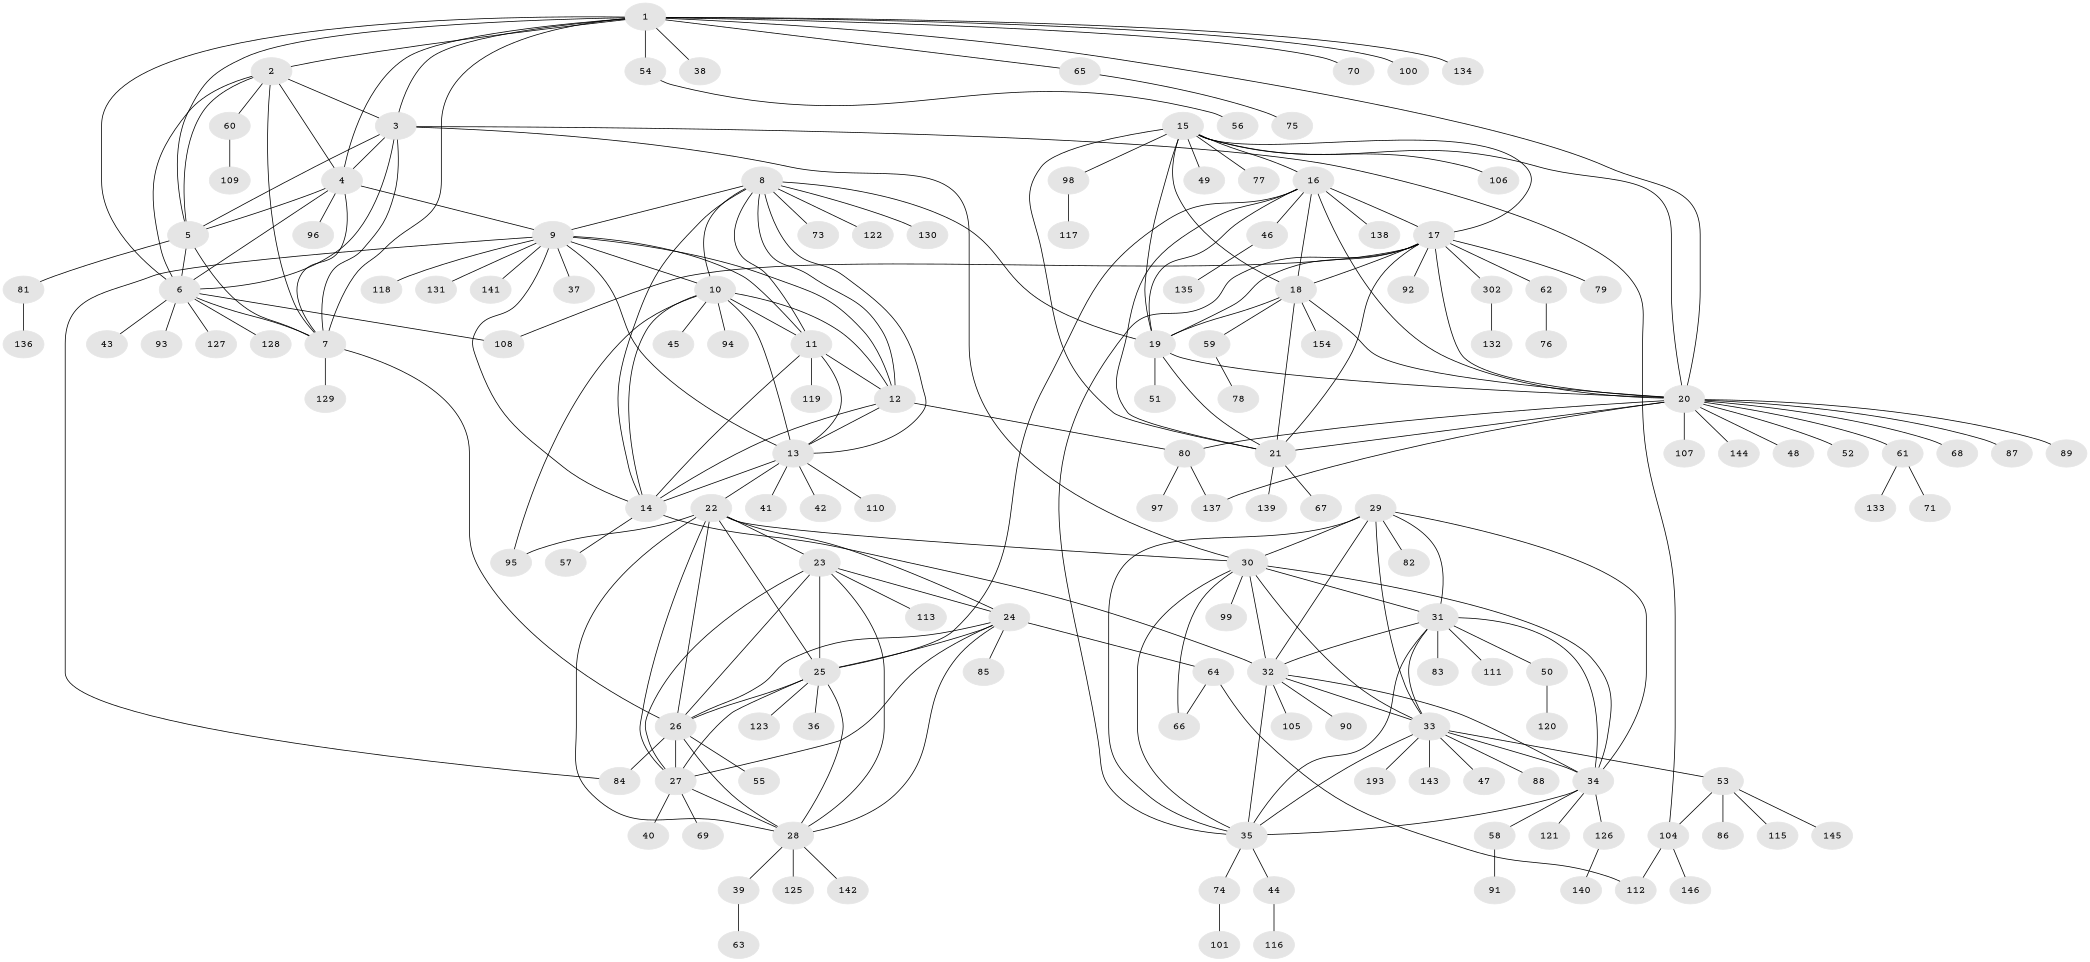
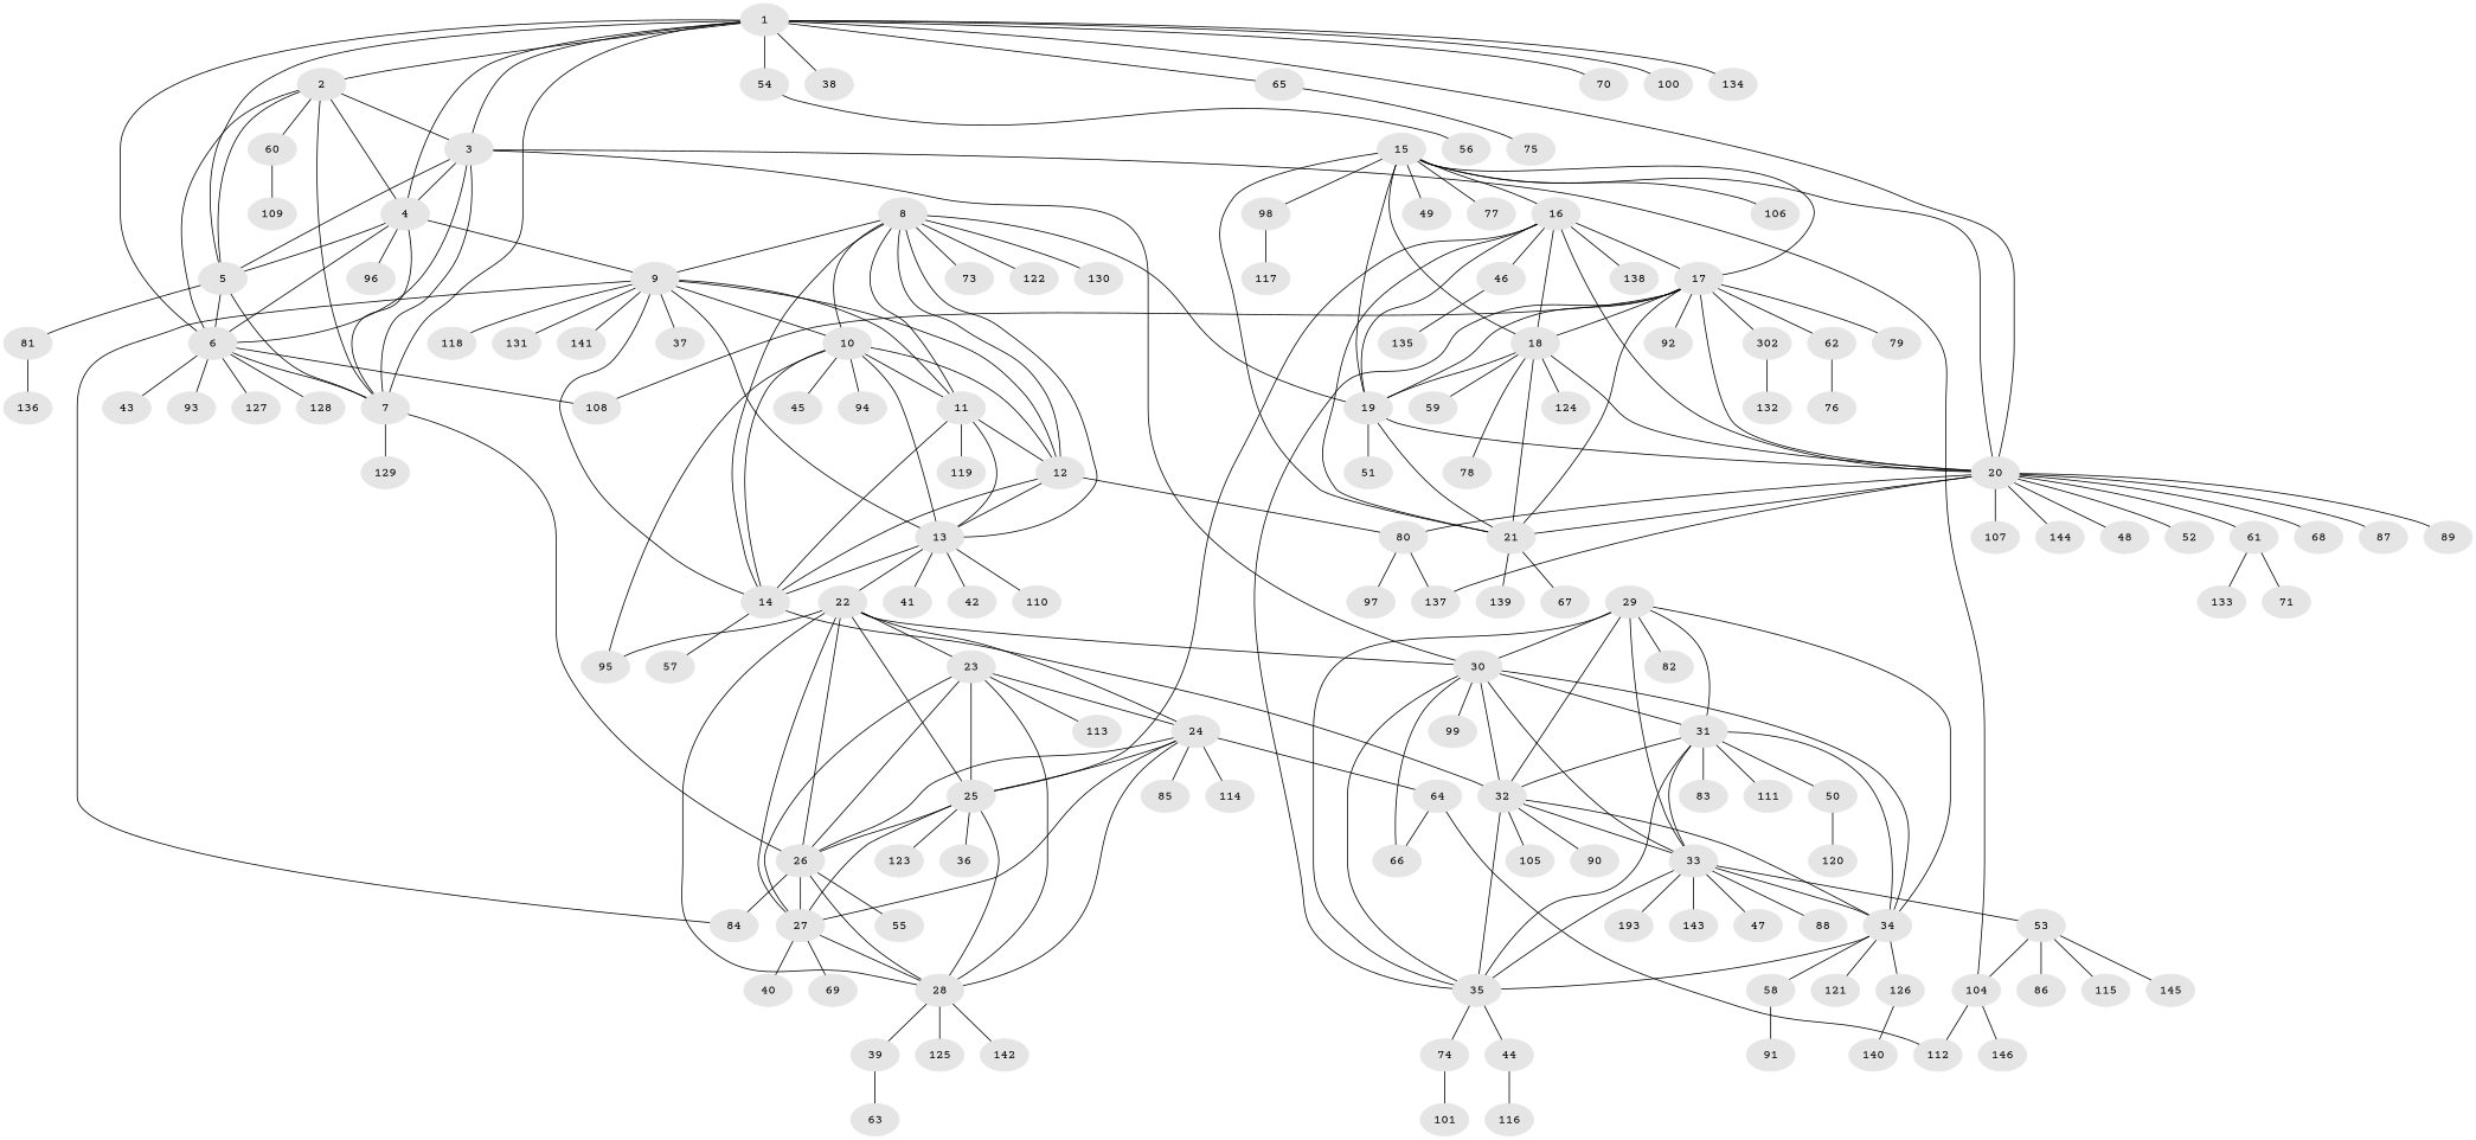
  graph {
    fontname="Courier Prime"
    node [color=gray90 fontname="Courier Prime" style=filled]
    edge [fontname="Courier Prime"]
    1
    2
    3
    4
    5
    6
    7
    20
    38
    54
    65
    70
    100
    134
    60
    30
    104
    9
    96
    81
    43
    93
    108
    127
    128
    26
    129
    80
    21
    48
    52
    61
    68
    87
    89
    107
    137
    144
    56
    75
    109
    32
    35
    31
    33
    34
    66
    99
    112
    146
    10
    11
    12
    13
    14
    37
    84
    118
    131
    141
    136
    27
    28
    55
    8
    19
    73
    122
    130
    45
    94
    95
    119
    22
    41
    42
    110
    57
    51
    97
    25
    23
    24
    90
    105
    15
    16
    17
    18
    49
    77
    98
    106
    46
    138
    62
    79
    92
    n99 [label=302]
    59
    78
-   124 [label=154]
+   124
    67
    139
    117
    36
    123
    135
    44
    74
    76
    132
    71
    133
    113
    64
    85
+   114
    40
    69
    39
    125
    142
    63
    29
    82
    50
    83
    111
    47
    53
    88
    n133 [label=193]
    143
    58
    121
    126
    120
    86
    115
    145
    91
    140
    116
    101
    1 -- 2
    1 -- 3
    1 -- 4
    1 -- 5
    1 -- 6
    1 -- 7
    1 -- 20
    1 -- 38
    1 -- 54
    1 -- 65
    1 -- 70
    1 -- 100
    1 -- 134
    2 -- 3
    2 -- 4
    2 -- 5
    2 -- 6
    2 -- 7
    2 -- 60
    3 -- 4
    3 -- 5
    3 -- 6
    3 -- 7
    3 -- 30
    3 -- 104
    4 -- 5
    4 -- 6
    4 -- 7
    4 -- 9
    4 -- 96
    5 -- 6
    5 -- 7
    5 -- 81
    6 -- 7
    6 -- 43
    6 -- 93
    6 -- 108
    6 -- 127
    6 -- 128
    7 -- 26
    7 -- 129
    20 -- 80
    20 -- 21
    20 -- 48
    20 -- 52
    20 -- 61
    20 -- 68
    20 -- 87
    20 -- 89
    20 -- 107
    20 -- 137
    20 -- 144
    54 -- 56
    65 -- 75
    60 -- 109
    30 -- 32
    30 -- 35
    30 -- 31
    30 -- 33
    30 -- 34
    30 -- 66
    30 -- 99
    104 -- 112
    104 -- 146
    9 -- 10
    9 -- 11
    9 -- 12
    9 -- 13
    9 -- 14
    9 -- 37
    9 -- 84
    9 -- 118
    9 -- 131
    9 -- 141
    81 -- 136
    26 -- 84
    26 -- 27
    26 -- 28
    26 -- 55
    80 -- 137
    80 -- 97
    21 -- 67
    21 -- 139
    61 -- 71
    61 -- 133
    32 -- 35
    32 -- 33
    32 -- 34
    32 -- 90
    32 -- 105
    35 -- 44
    35 -- 74
    31 -- 32
    31 -- 35
    31 -- 33
    31 -- 34
    31 -- 50
    31 -- 83
    31 -- 111
    33 -- 35
    33 -- 34
    33 -- 47
    33 -- 53
    33 -- 88
    33 -- n133
    33 -- 143
    34 -- 35
    34 -- 58
    34 -- 121
    34 -- 126
    10 -- 11
    10 -- 12
    10 -- 13
    10 -- 14
    10 -- 45
    10 -- 94
    10 -- 95
    11 -- 12
    11 -- 13
    11 -- 14
    11 -- 119
    12 -- 80
    12 -- 13
    12 -- 14
    13 -- 14
    13 -- 22
    13 -- 41
    13 -- 42
    13 -- 110
    14 -- 32
    14 -- 57
    27 -- 28
    27 -- 40
    27 -- 69
    28 -- 39
    28 -- 125
    28 -- 142
    8 -- 9
    8 -- 10
    8 -- 11
    8 -- 12
    8 -- 13
    8 -- 14
    8 -- 19
    8 -- 73
    8 -- 122
    8 -- 130
    19 -- 20
    19 -- 21
    19 -- 51
    22 -- 30
    22 -- 26
    22 -- 27
    22 -- 28
    22 -- 95
    22 -- 25
    22 -- 23
    22 -- 24
    25 -- 26
    25 -- 27
    25 -- 28
    25 -- 36
    25 -- 123
    23 -- 26
    23 -- 27
    23 -- 28
    23 -- 25
    23 -- 24
    23 -- 113
    24 -- 26
    24 -- 27
    24 -- 28
    24 -- 25
    24 -- 64
    24 -- 85
+   24 -- 114
    15 -- 20
    15 -- 21
    15 -- 19
    15 -- 16
    15 -- 17
    15 -- 18
    15 -- 49
    15 -- 77
    15 -- 98
    15 -- 106
    16 -- 20
    16 -- 21
    16 -- 19
    16 -- 25
    16 -- 17
    16 -- 18
    16 -- 46
    16 -- 138
    17 -- 20
    17 -- 108
    17 -- 21
    17 -- 35
    17 -- 19
    17 -- 18
    17 -- 62
    17 -- 79
    17 -- 92
    17 -- n99
    18 -- 20
    18 -- 21
    18 -- 19
    18 -- 59
-   59 -- 78
+   18 -- 78
    18 -- 124
    98 -- 117
    46 -- 135
    62 -- 76
    n99 -- 132
    44 -- 116
    74 -- 101
    64 -- 66
    64 -- 112
    39 -- 63
    29 -- 30
    29 -- 32
    29 -- 35
    29 -- 31
    29 -- 33
    29 -- 34
    29 -- 82
    50 -- 120
    53 -- 104
    53 -- 86
    53 -- 115
    53 -- 145
    58 -- 91
    126 -- 140
  }
